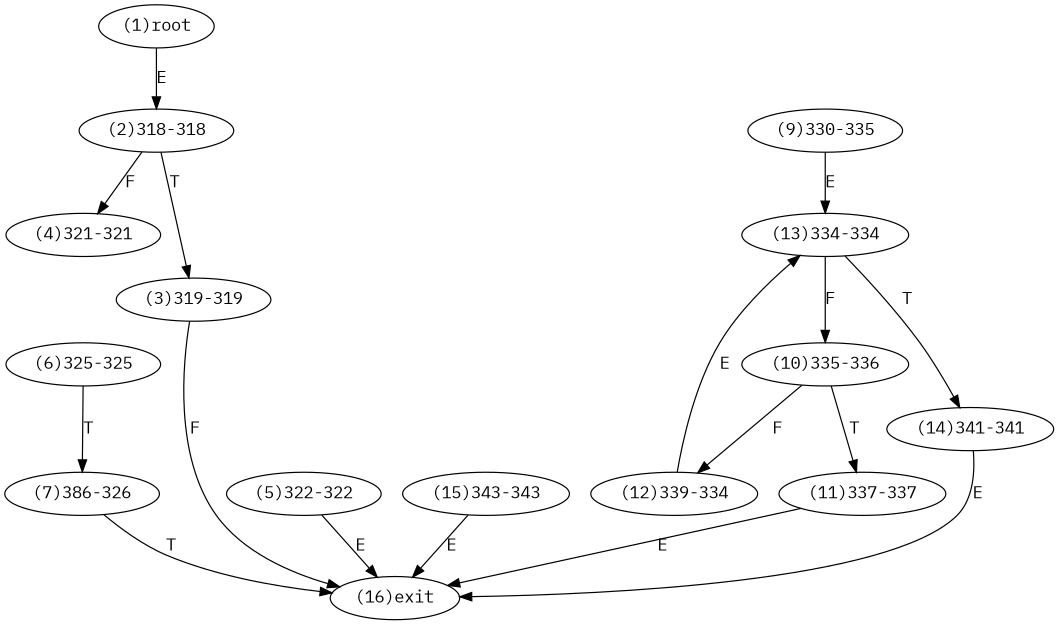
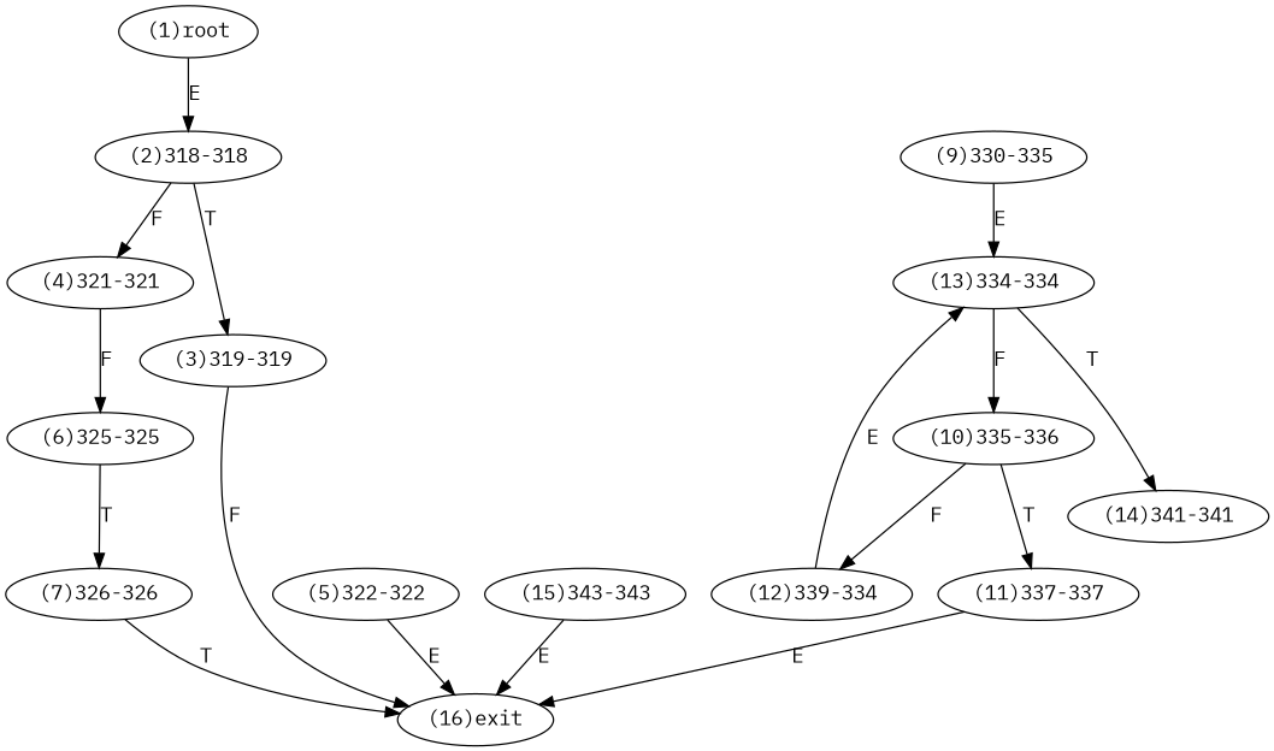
  digraph {
    fontname="IBM Plex Mono"
    node [fontname="IBM Plex Mono"]
    edge [fontname="IBM Plex Mono"]
    n1 [label="(1)root"]
    n2 [label="(2)318-318"]
    n3 [label="(3)319-319"]
    n4 [label="(4)321-321"]
    n5 [label="(16)exit"]
    n6 [label="(6)325-325"]
    n7 [label="(5)322-322"]
-   n8 [label="(7)386-326"]
+   n8 [label="(7)326-326"]
    n9 [label="(9)330-335"]
    n10 [label="(13)334-334"]
    n11 [label="(15)343-343"]
    n12 [label="(10)335-336"]
    n13 [label="(14)341-341"]
    n14 [label="(11)337-337"]
    n15 [label="(12)339-334"]
    n1 -> n2 [label=E]
    n2 -> n3 [label=T]
    n2 -> n4 [label=F]
    n3 -> n5 [label=F]
+   n4 -> n6 [label=F]
    n6 -> n8 [label=T]
    n7 -> n5 [label=E]
    n8 -> n5 [label=T]
    n9 -> n10 [label=E]
    n10 -> n12 [label=F]
    n10 -> n13 [label=T]
    n11 -> n5 [label=E]
    n12 -> n14 [label=T]
    n12 -> n15 [label=F]
-   n13 -> n5 [label=E]
    n14 -> n5 [label=E]
    n15 -> n10 [label=E]
  }
